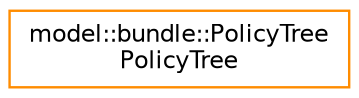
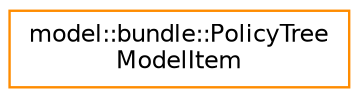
  digraph {
    rankdir=LR
-   n1 [color=darkorange fillcolor=white fontname=Helvetica fontsize=10 height=0.2 label="model::bundle::PolicyTree\lPolicyTree" shape=record style=filled width=0.4]
+   n1 [color=darkorange fillcolor=white fontname=Helvetica fontsize=10 height=0.2 label="model::bundle::PolicyTree\lModelItem" shape=record style=filled width=0.4]
  }
